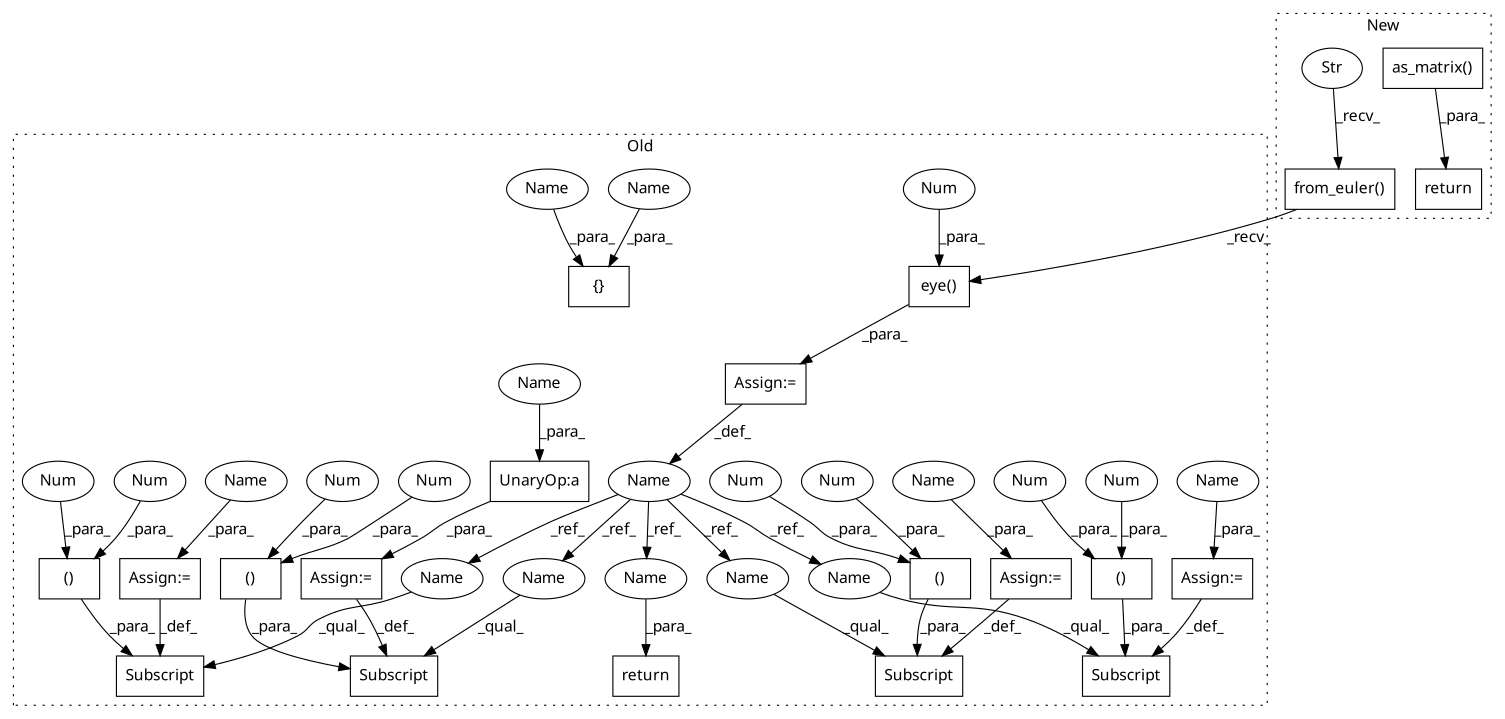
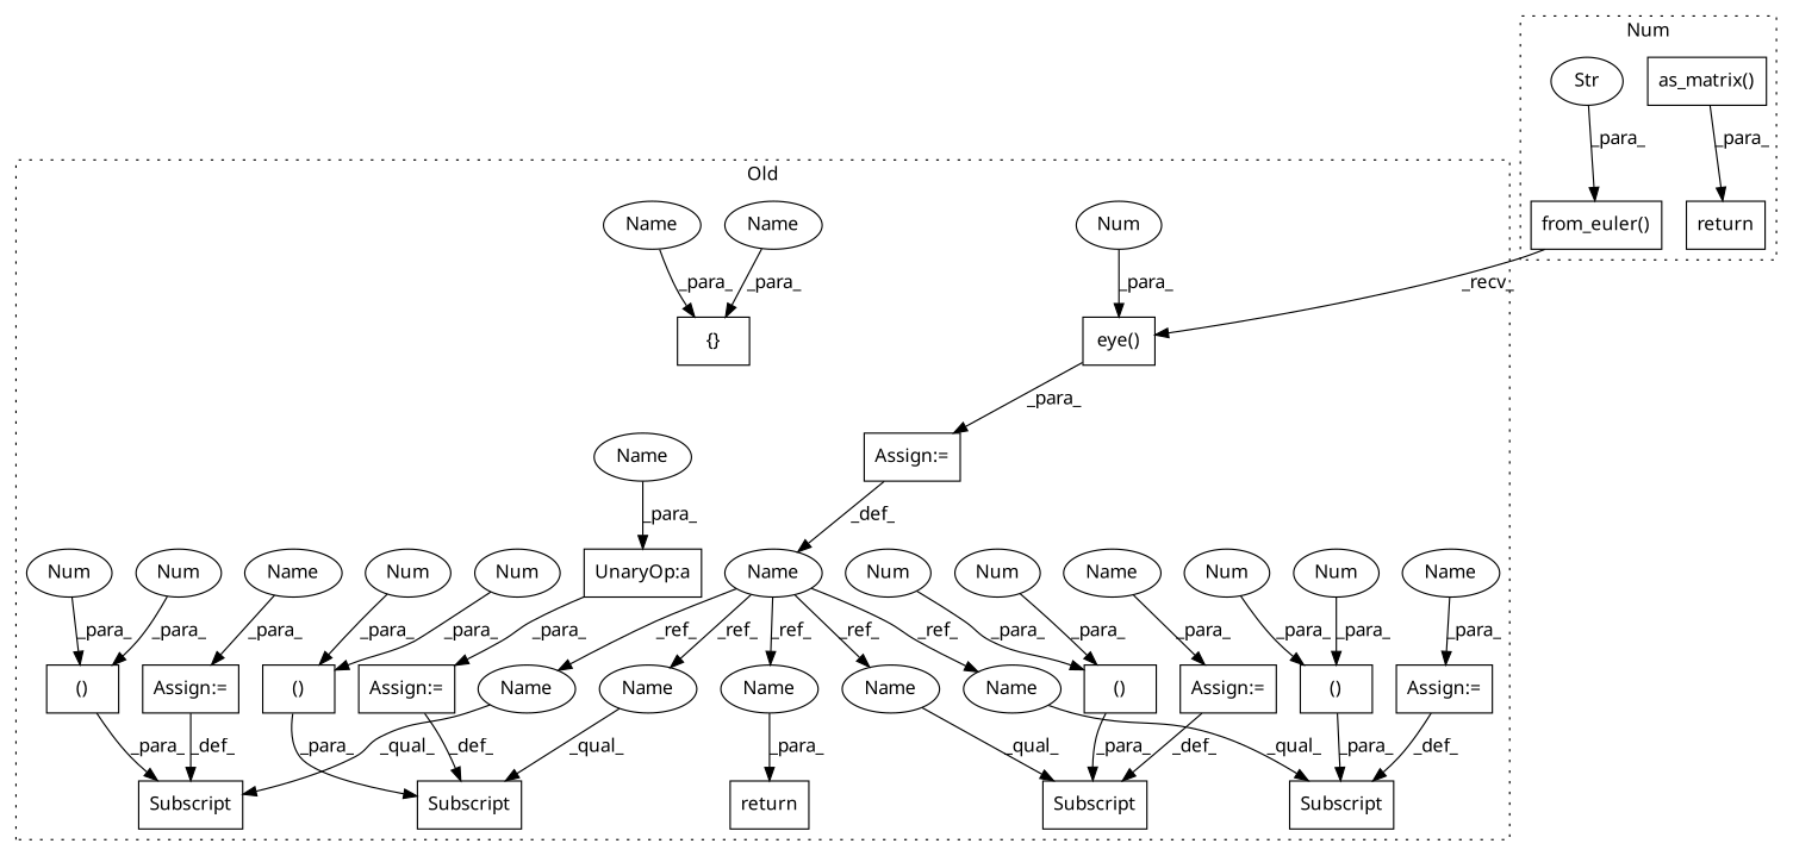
  digraph {
    fontname="Noto Sans"
    node [a=87 fontname="Noto Sans" l=1 shape=ellipse]
    edge [fontname="Noto Sans"]
    n1 [a=63 l="7,0" label=Subscript s="883,0" shape=box]
    n2 [label=Name s=797]
    n3 [a=63 l="7,0" label=Subscript s="926,0" shape=box]
    n4 [a=54 l=3 label="()" s=929 shape=box]
    n5 [a=61 l=3 label="UnaryOp:a" s=893 shape=box]
    n6 [a=59 l="1,0" label="{}" s="820,827" shape=box]
    n7 [a=54 l=3 label="()" s=886 shape=box]
    n8 [a=63 l="7,0" label=Subscript s="905,0" shape=box]
    n9 [a=54 l=3 label="()" s=908 shape=box]
    n10 [a=63 l="7,0" label=Subscript s="862,0" shape=box]
    n11 [a=54 l=3 label="()" s=865 shape=box]
    n12 [a=75 l="8,1" label="eye()" s="801,810" shape=box]
    n13 [a=68 l=3 label="Assign:=" s=933 shape=box]
    n14 [a=76 label=Num s=809]
    n15 [a=76 label=Num s=907]
    n16 [a=76 label=Num s=928]
    n17 [a=76 label=Num s=888]
    n18 [a=76 label=Num s=864]
    n19 [a=76 label=Num s=931]
    n20 [a=76 label=Num s=885]
    n21 [a=76 label=Num s=910]
    n22 [a=76 label=Num s=867]
    n23 [a=68 l=3 label="Assign:=" s=890 shape=box]
    n24 [a=68 l=3 label="Assign:=" s=869 shape=box]
    n25 [a=68 l=3 label="Assign:=" s=912 shape=box]
    n26 [a=68 l=3 label="Assign:=" s=798 shape=box]
    n27 [a=93 l=7 label=return s=947 shape=box]
    n28 [l=2 label=Name s=821]
    n29 [l=2 label=Name s=872]
    n30 [l=2 label=Name s=936]
    n31 [label=Name s=883]
    n32 [label=Name s=954]
    n33 [label=Name s=905]
    n34 [label=Name s=862]
    n35 [label=Name s=926]
    n36 [l=2 label=Name s=825]
    n37 [l=2 label=Name s=915]
    n38 [l=2 label=Name s=894]
    n39 [a=75 l=39 label="as_matrix()" s=728 shape=box]
    n40 [a=75 l="20,1" label="from_euler()" s="728,754" shape=box]
    n41 [a=66 l=3 label=Str s=748]
    n42 [a=93 l=7 label=return s=721 shape=box]
    subgraph cluster_1 {
      label=Old
      style=dotted
      n1
      n2
      n3
      n4
      n5
      n6
      n7
      n8
      n9
      n10
      n11
      n12
      n13
      n14
      n15
      n16
      n17
      n18
      n19
      n20
      n21
      n22
      n23
      n24
      n25
      n26
      n27
      n28
      n29
      n30
      n31
      n32
      n33
      n34
      n35
      n36
      n37
      n38
    }
    subgraph cluster_2 {
-     label=New
+     label=Num
      style=dotted
      n39
      n40
      n41
      n42
    }
    n2 -> n31 [label=_ref_]
    n2 -> n32 [label=_ref_]
    n2 -> n33 [label=_ref_]
    n2 -> n34 [label=_ref_]
    n2 -> n35 [label=_ref_]
    n4 -> n3 [label=_para_]
    n5 -> n23 [label=_para_]
    n7 -> n1 [label=_para_]
    n9 -> n8 [label=_para_]
    n11 -> n10 [label=_para_]
    n12 -> n26 [label=_para_]
    n13 -> n3 [label=_def_]
    n14 -> n12 [label=_para_]
    n15 -> n9 [label=_para_]
    n16 -> n4 [label=_para_]
    n17 -> n7 [label=_para_]
    n18 -> n11 [label=_para_]
    n19 -> n4 [label=_para_]
    n20 -> n7 [label=_para_]
    n21 -> n9 [label=_para_]
    n22 -> n11 [label=_para_]
    n23 -> n1 [label=_def_]
    n24 -> n10 [label=_def_]
    n25 -> n8 [label=_def_]
    n26 -> n2 [label=_def_]
    n28 -> n6 [label=_para_]
    n29 -> n24 [label=_para_]
    n30 -> n13 [label=_para_]
    n31 -> n1 [label=_qual_]
    n32 -> n27 [label=_para_]
    n33 -> n8 [label=_qual_]
    n34 -> n10 [label=_qual_]
    n35 -> n3 [label=_qual_]
    n36 -> n6 [label=_para_]
    n37 -> n25 [label=_para_]
    n38 -> n5 [label=_para_]
    n39 -> n42 [label=_para_]
    n40 -> n12 [label=_recv_]
-   n41 -> n40 [label=_recv_]
+   n41 -> n40 [label=_para_]
  }
